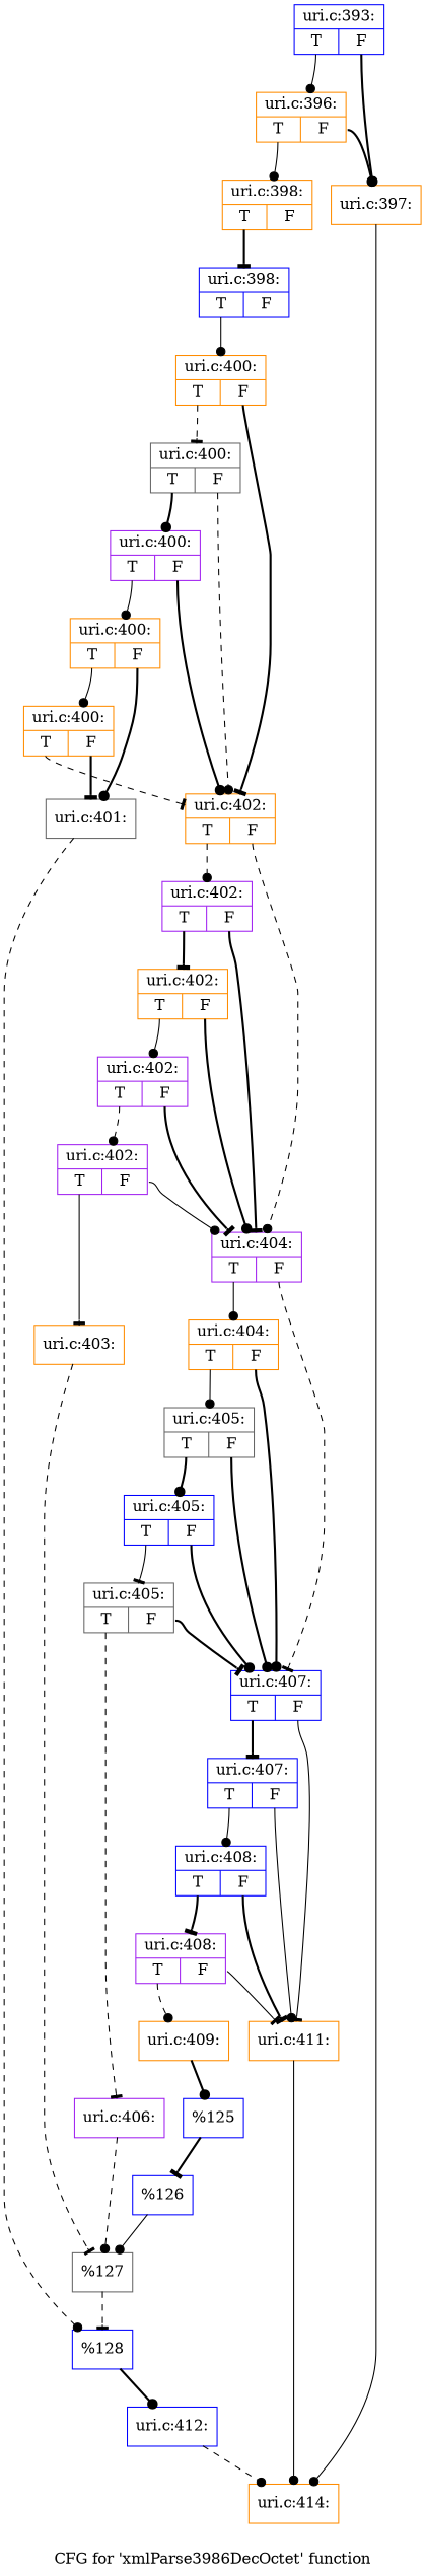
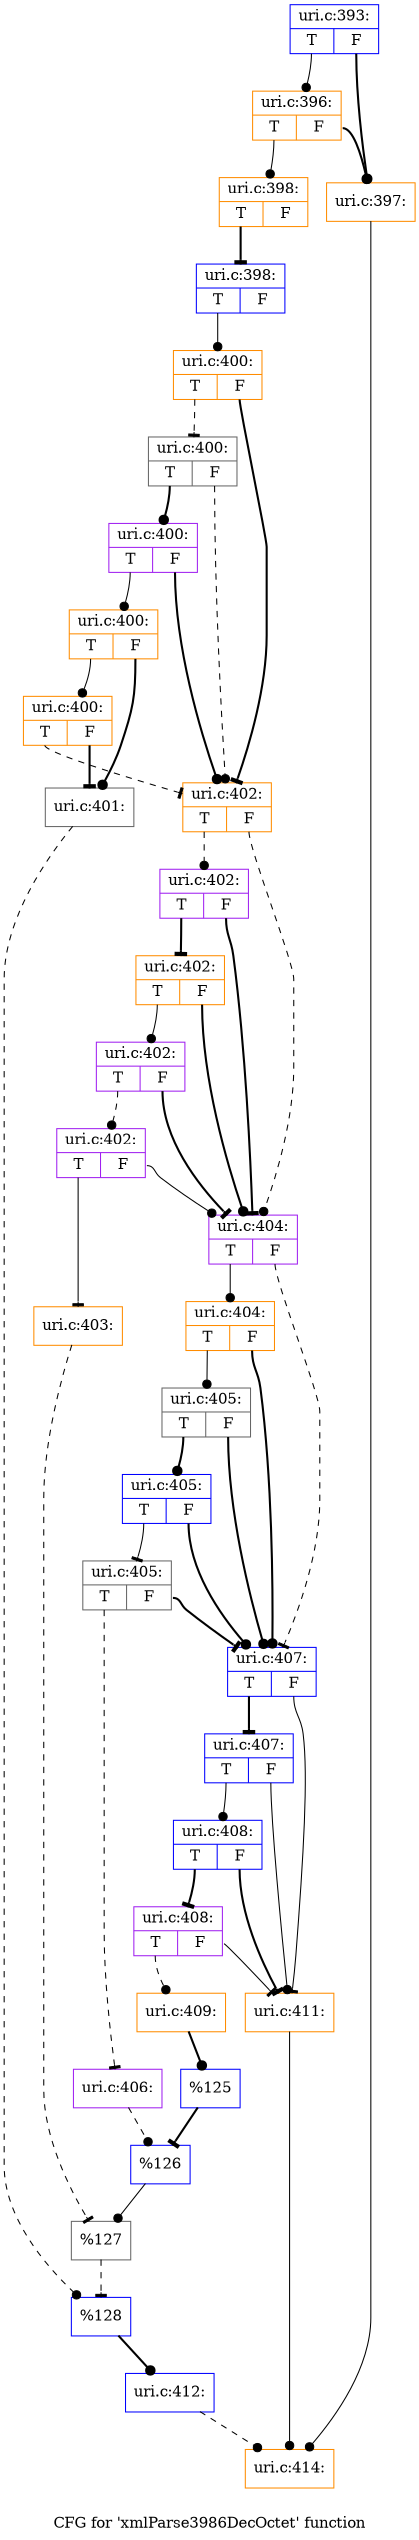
  digraph {
    label="CFG for 'xmlParse3986DecOctet' function"
    node [color=darkorange shape=record]
    edge [arrowhead=dot style=bold tailport=s0]
    n1 [color=blue label="{uri.c:393:|{<s0>T|<s1>F}}"]
    n2 [label="{uri.c:396:|{<s0>T|<s1>F}}"]
    n3 [label="{uri.c:397:}"]
    n4 [label="{uri.c:398:|{<s0>T|<s1>F}}"]
    n5 [label="{uri.c:414:}"]
    n6 [color=blue label="{uri.c:398:|{<s0>T|<s1>F}}"]
    n7 [label="{uri.c:400:|{<s0>T|<s1>F}}"]
    n8 [color=gray40 label="{uri.c:400:|{<s0>T|<s1>F}}"]
    n9 [label="{uri.c:402:|{<s0>T|<s1>F}}"]
    n10 [color=blue label="{uri.c:412:}"]
    n11 [color=purple label="{uri.c:400:|{<s0>T|<s1>F}}"]
    n12 [color=purple label="{uri.c:402:|{<s0>T|<s1>F}}"]
    n13 [color=purple label="{uri.c:404:|{<s0>T|<s1>F}}"]
    n14 [label="{uri.c:400:|{<s0>T|<s1>F}}"]
    n15 [label="{uri.c:402:|{<s0>T|<s1>F}}"]
    n16 [label="{uri.c:404:|{<s0>T|<s1>F}}"]
    n17 [color=blue label="{uri.c:407:|{<s0>T|<s1>F}}"]
    n18 [label="{uri.c:400:|{<s0>T|<s1>F}}"]
    n19 [color=gray40 label="{uri.c:401:}"]
    n20 [color=blue label="{%128}"]
    n21 [color=purple label="{uri.c:402:|{<s0>T|<s1>F}}"]
    n22 [color=gray40 label="{uri.c:405:|{<s0>T|<s1>F}}"]
    n23 [color=blue label="{uri.c:407:|{<s0>T|<s1>F}}"]
    n24 [label="{uri.c:411:}"]
    n25 [color=purple label="{uri.c:402:|{<s0>T|<s1>F}}"]
    n26 [label="{uri.c:403:}"]
    n27 [color=gray40 label="{%127}"]
    n28 [color=blue label="{uri.c:405:|{<s0>T|<s1>F}}"]
    n29 [color=blue label="{uri.c:408:|{<s0>T|<s1>F}}"]
    n30 [color=gray40 label="{uri.c:405:|{<s0>T|<s1>F}}"]
    n31 [color=purple label="{uri.c:406:}"]
    n32 [color=blue label="{%126}"]
    n33 [color=purple label="{uri.c:408:|{<s0>T|<s1>F}}"]
    n34 [label="{uri.c:409:}"]
    n35 [color=blue label="{%125}"]
    n1 -> n2 [style=solid]
    n1 -> n3 [tailport=s1]
    n2 -> n3 [tailport=s1]
    n2 -> n4 [style=solid]
    n3 -> n5 [style=solid]
    n4 -> n6 [arrowhead=tee]
    n6 -> n7 [style=solid]
    n7 -> n8 [arrowhead=tee style=dashed]
    n7 -> n9 [arrowhead=tee tailport=s1]
    n8 -> n9 [style=dashed tailport=s1]
    n8 -> n11
    n9 -> n12 [style=dashed]
    n9 -> n13 [style=dashed tailport=s1]
    n10 -> n5 [style=dashed]
    n11 -> n9 [tailport=s1]
    n11 -> n14 [style=solid]
    n12 -> n13 [arrowhead=tee tailport=s1]
    n12 -> n15 [arrowhead=tee]
    n13 -> n16 [style=solid]
    n13 -> n17 [arrowhead=tee style=dashed tailport=s1]
    n14 -> n18 [style=solid]
    n14 -> n19 [tailport=s1]
    n15 -> n13 [tailport=s1]
    n15 -> n21 [style=solid]
    n16 -> n17 [tailport=s1]
    n16 -> n22 [style=solid]
    n17 -> n23 [arrowhead=tee]
    n17 -> n24 [arrowhead=tee style=solid tailport=s1]
    n18 -> n9 [arrowhead=tee style=dashed]
    n18 -> n19 [arrowhead=tee tailport=s1]
    n19 -> n20 [style=dashed]
    n20 -> n10
    n21 -> n13 [arrowhead=tee tailport=s1]
    n21 -> n25 [style=dashed]
    n22 -> n17 [tailport=s1]
    n22 -> n28
    n23 -> n24 [style=solid tailport=s1]
    n23 -> n29 [style=solid]
    n24 -> n5 [style=solid]
    n25 -> n13 [style=solid tailport=s1]
    n25 -> n26 [arrowhead=tee style=solid]
    n26 -> n27 [arrowhead=tee style=dashed]
    n27 -> n20 [arrowhead=tee style=dashed]
    n28 -> n17 [tailport=s1]
    n28 -> n30 [arrowhead=tee style=solid]
    n29 -> n24 [arrowhead=tee tailport=s1]
    n29 -> n33 [arrowhead=tee]
    n30 -> n17 [arrowhead=tee tailport=s1]
    n30 -> n31 [arrowhead=tee style=dashed]
-   n31 -> n27 [style=dashed]
+   n31 -> n32 [style=dashed]
    n32 -> n27 [style=solid]
    n33 -> n24 [arrowhead=tee style=solid tailport=s1]
    n33 -> n34 [style=dashed]
    n34 -> n35
    n35 -> n32 [arrowhead=tee]
  }
